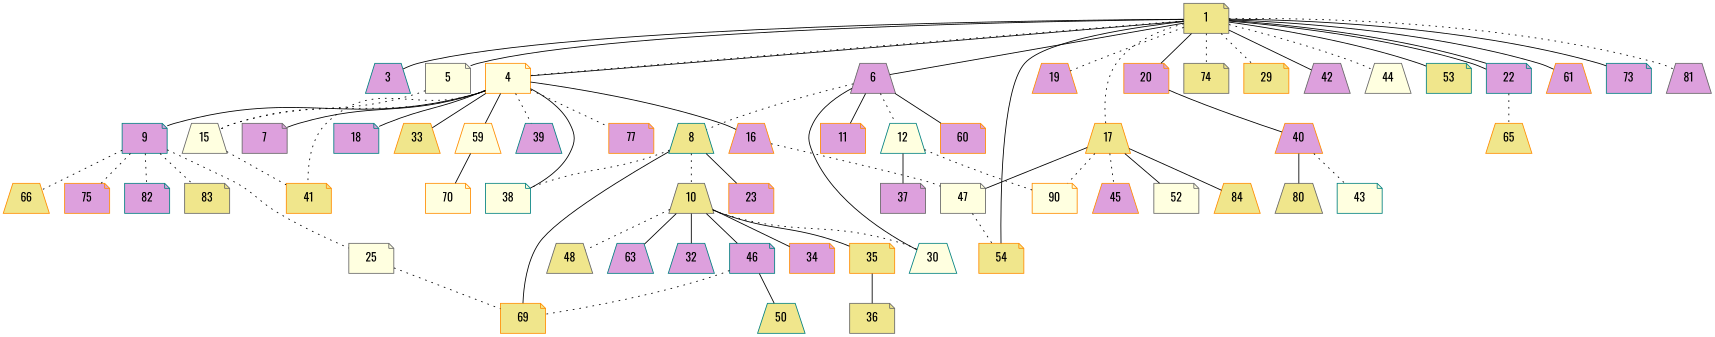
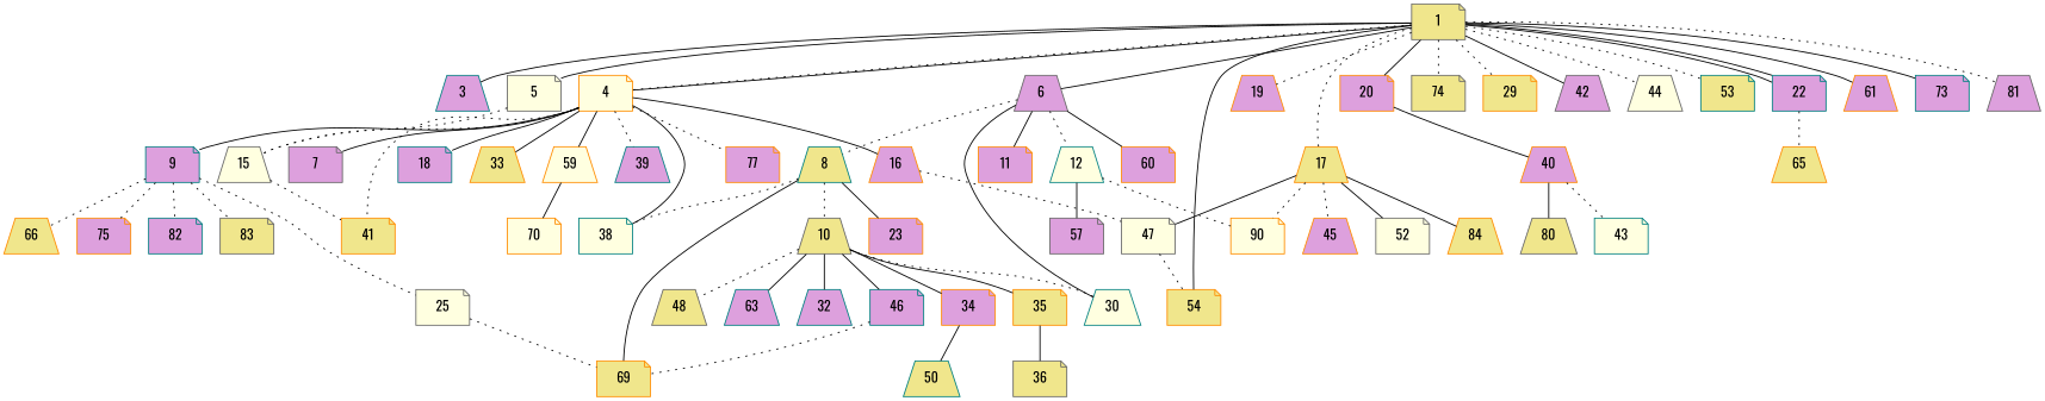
  graph {
    fontname=Oswald
    node [color=darkorange fillcolor=plum fontname=Oswald shape=note style=filled]
    edge [fontname=Oswald style=solid]
    1 [color=gray40 fillcolor=khaki super="+2"]
    3 [color=teal shape=trapezium super="+78"]
    4 [fillcolor=lightyellow super="+87"]
    5 [color=gray40 fillcolor=lightyellow]
    6 [color=gray40 shape=trapezium super="+55"]
    17 [fillcolor=khaki shape=trapezium super="+21"]
    19 [shape=trapezium]
    20 [super="+57"]
    22 [color=teal super="+62"]
    n10 [color=gray40 fillcolor=khaki label=74]
    29 [fillcolor=khaki]
    42 [color=gray40 shape=trapezium]
    44 [color=gray40 fillcolor=lightyellow shape=trapezium]
    53 [color=teal fillcolor=khaki]
    54 [fillcolor=khaki super="+91"]
    61 [shape=trapezium super="+72"]
    73 [color=teal]
    81 [color=gray40 shape=trapezium]
    7 [color=gray40]
    9 [color=teal super="+14"]
    15 [color=gray40 fillcolor=lightyellow shape=trapezium super="+71"]
    16 [shape=trapezium super="+64"]
    18 [color=teal super="+31"]
    33 [fillcolor=khaki shape=trapezium]
    38 [color=teal fillcolor=lightyellow]
    39 [color=teal shape=trapezium]
    41 [fillcolor=khaki super="+66"]
    59 [fillcolor=lightyellow shape=trapezium super="+67"]
    77
    8 [color=teal fillcolor=khaki shape=trapezium super="+13"]
    11 [super="+28"]
    12 [color=teal fillcolor=lightyellow shape=trapezium super="+58"]
    30 [color=teal fillcolor=lightyellow shape=trapezium]
    60
    90 [fillcolor=lightyellow]
    47 [color=gray40 fillcolor=lightyellow]
    45 [shape=trapezium super="+88"]
    52 [color=gray40 fillcolor=lightyellow]
    84 [fillcolor=khaki shape=trapezium]
    40 [shape=trapezium super="+51"]
    65 [fillcolor=khaki shape=trapezium]
    25 [color=gray40 fillcolor=lightyellow super="+56"]
    n43 [fillcolor=khaki label=66 shape=trapezium super="+68"]
    75
    82 [color=teal]
    83 [color=gray40 fillcolor=khaki]
    70 [fillcolor=lightyellow super="+85"]
    10 [color=gray40 fillcolor=khaki shape=trapezium super="+27"]
    23 [super="+74"]
    69 [fillcolor=khaki]
-   37 [color=gray40]
+   37 [color=gray40 label=57]
    32 [color=teal shape=trapezium]
    34
    35 [fillcolor=khaki super="+79"]
    46 [color=teal super="+49"]
    48 [color=gray40 fillcolor=khaki shape=trapezium super="+89"]
    63 [color=teal shape=trapezium]
    36 [color=gray40 fillcolor=khaki]
    50 [color=teal fillcolor=khaki shape=trapezium super="+86"]
    43 [color=teal fillcolor=lightyellow]
    80 [color=gray40 fillcolor=khaki shape=trapezium]
    1 -- 3
    1 -- 4 [style=dotted]
    1 -- 4
    1 -- 5
    1 -- 6
    1 -- 17 [style=dotted]
    1 -- 19 [style=dotted]
    1 -- 20
    1 -- 22
    1 -- 22
    1 -- n10 [style=dotted]
    1 -- 29 [style=dotted]
    1 -- 42
    1 -- 44 [style=dotted]
-   1 -- 53
+   1 -- 53 [style=dotted]
    1 -- 54
    1 -- 61
    1 -- 73
    1 -- 81 [style=dotted]
    4 -- 7
    4 -- 9
    4 -- 15 [style=dotted]
    4 -- 16
    4 -- 18
    4 -- 33
    4 -- 38
    4 -- 39 [style=dotted]
    4 -- 41 [style=dotted]
    4 -- 59
    4 -- 77 [style=dotted]
    5 -- 15 [style=dotted]
    6 -- 8 [style=dotted]
    6 -- 11
    6 -- 12 [style=dotted]
    6 -- 30
    6 -- 60
    17 -- 90 [style=dotted]
    17 -- 47
    17 -- 45 [style=dotted]
    17 -- 52
    17 -- 84
    20 -- 40
    22 -- 65 [style=dotted]
    9 -- 25 [style=dotted]
    9 -- n43 [style=dotted]
    9 -- 75 [style=dotted]
    9 -- 82 [style=dotted]
    9 -- 83 [style=dotted]
    15 -- 41 [style=dotted]
    16 -- 47 [style=dotted]
    59 -- 70
    8 -- 38 [style=dotted]
    8 -- 10 [style=dotted]
    8 -- 23
    8 -- 69
    12 -- 90 [style=dotted]
    12 -- 37
    47 -- 54 [style=dotted]
    40 -- 43 [style=dotted]
    40 -- 80
    25 -- 69 [style=dotted]
    10 -- 30 [style=dotted]
    10 -- 32
    10 -- 34
    10 -- 35
    10 -- 46
    10 -- 48 [style=dotted]
    10 -- 63
    35 -- 36
    46 -- 69 [style=dotted]
-   46 -- 50
+   34 -- 50
  }
